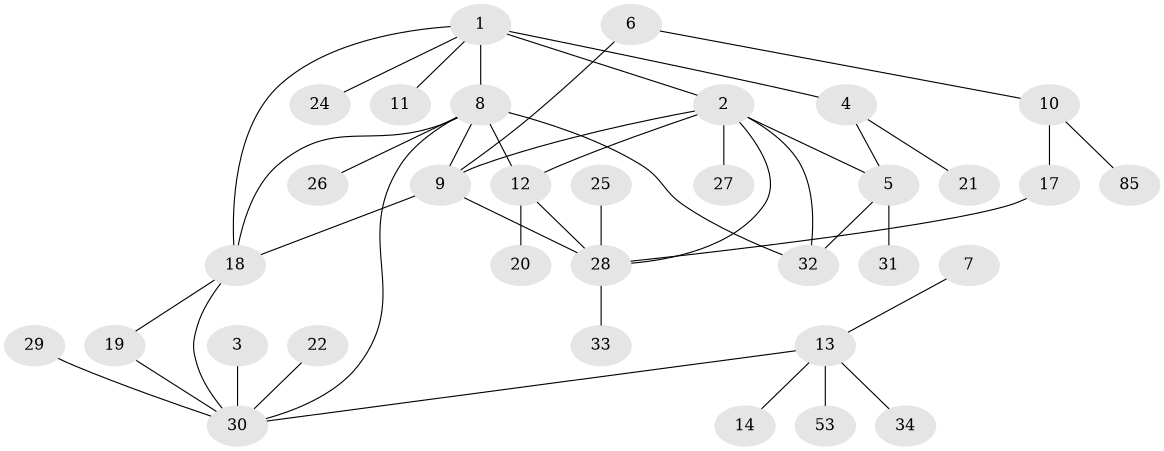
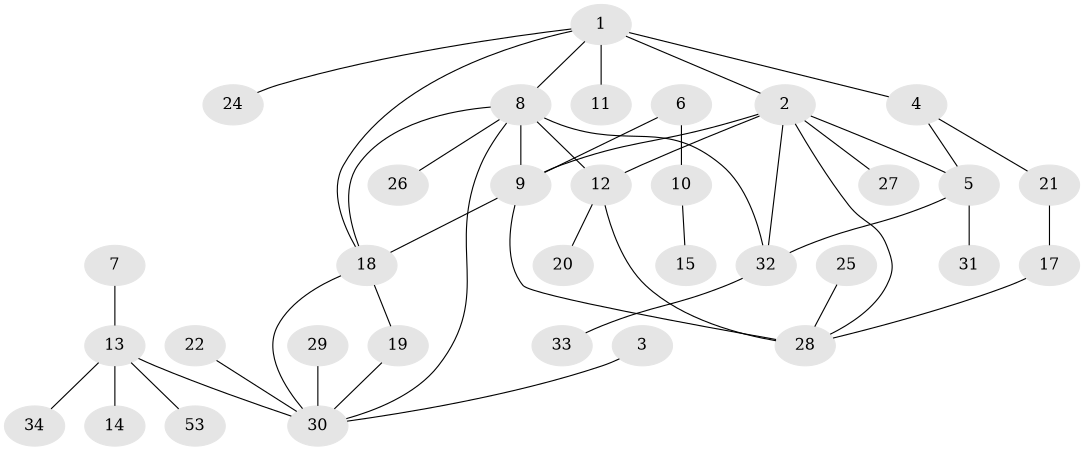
  graph {
    node [color=gray90 style=filled]
    edge [weight=1.0]
    1
    2
    4
    8
    18
    24
    11
    5
    9
    12
    27
    28
    32
    21
    30
    26
    19
    31
    20
    33
    3
    6
    10
-   15 [label=85]
+   15
    17
    7
    13
    14
    n29 [label=53]
    34
    22
    25
    29
    1 -- 2
    1 -- 4 [weight=2.0]
    1 -- 8
    1 -- 18
    1 -- 24
    1 -- 11
    2 -- 5
    2 -- 9
    2 -- 12
    2 -- 27
    2 -- 28
    2 -- 32
    4 -- 5
    4 -- 21
    8 -- 18
    8 -- 9
    8 -- 12
    8 -- 32
    8 -- 30
    8 -- 26
    18 -- 30
    18 -- 19
    5 -- 32
    5 -- 31
    9 -- 18 [weight=2.0]
    9 -- 28 [weight=2.0]
    12 -- 28
    12 -- 20
-   28 -- 33
+   32 -- 33
    19 -- 30
    3 -- 30
    6 -- 9
    6 -- 10
    10 -- 15
-   10 -- 17
+   21 -- 17
    17 -- 28
    7 -- 13
    13 -- 30
    13 -- 14
    13 -- n29
    13 -- 34
    22 -- 30
    25 -- 28
    29 -- 30
  }
